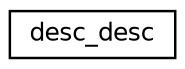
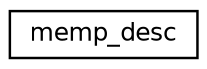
  digraph {
    rankdir=LR
-   n1 [color=black fillcolor=white fontname=Helvetica fontsize=10 height=0.2 label=desc_desc shape=record style=filled width=0.4]
+   n1 [color=black fillcolor=white fontname=Helvetica fontsize=10 height=0.2 label=memp_desc shape=record style=filled width=0.4]
  }
